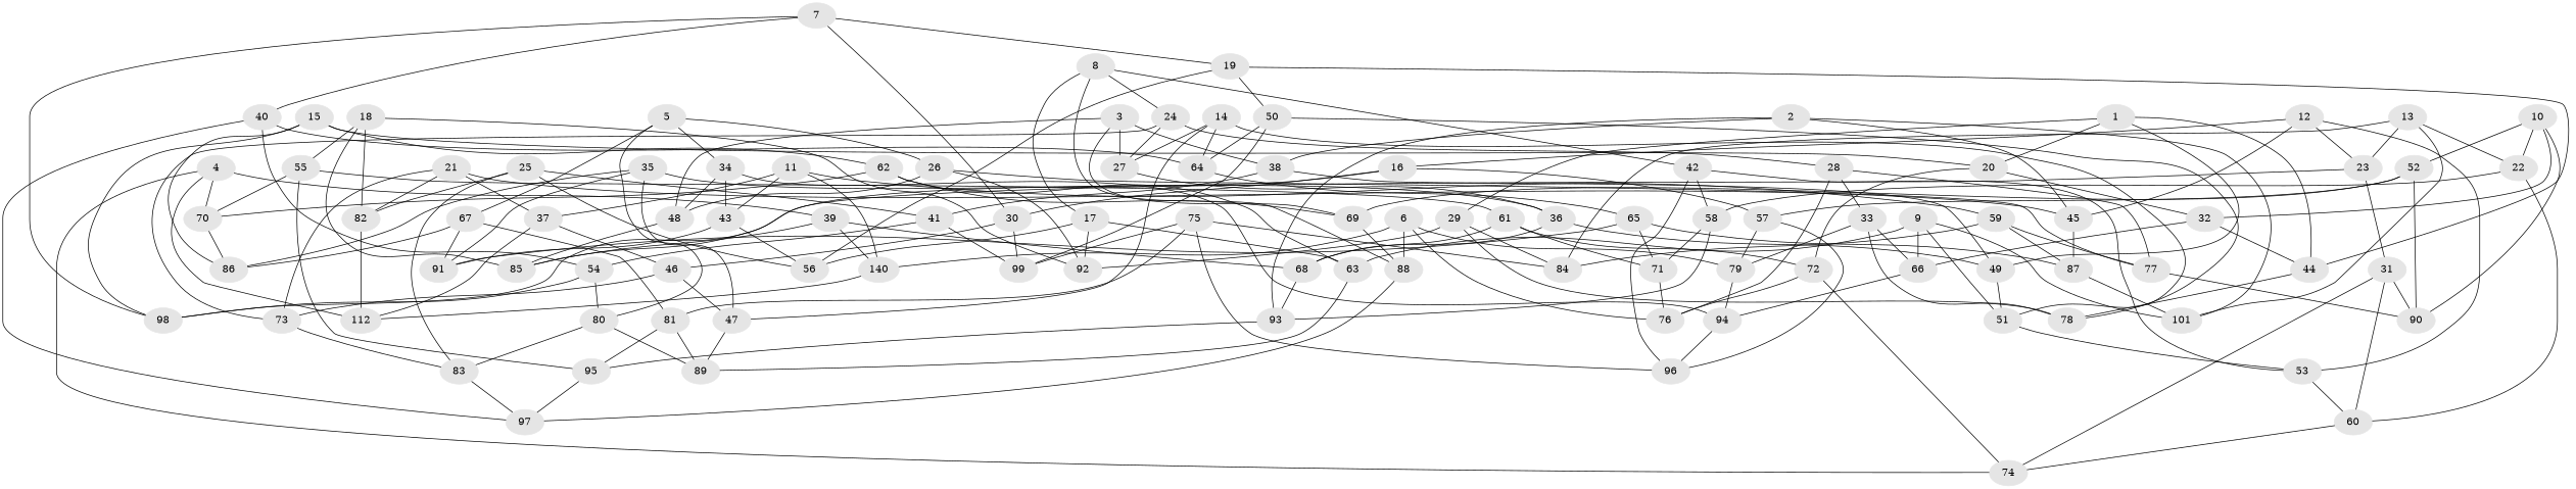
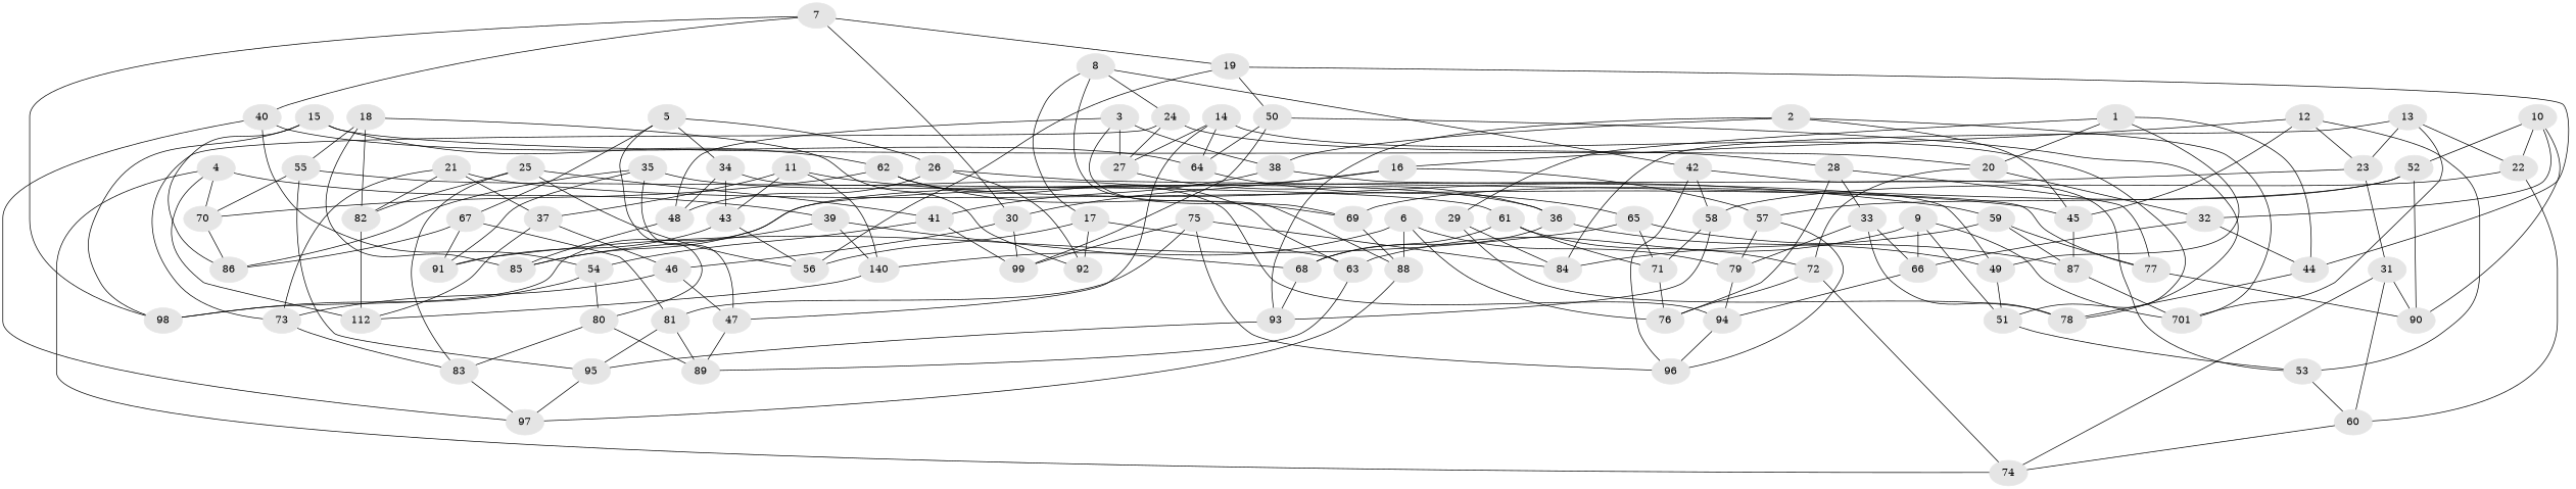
  graph {
    node [color=gray90 style=filled]
    1
    20
    29
    44
    49
    32
    72
    84
    92
    78
    51
    2
    38
    45
    93
-   101
+   101 [label=701]
    41
    87
    95
    3
    27
    48
    69
    36
    85
    88
    4
    39
    70
    74
    n31 [label=112]
    n32 [label=140]
    68
    86
    5
    26
    34
    67
    80
    77
    43
    94
    91
    81
    83
    89
    6
    76
    79
    97
    7
    19
    30
    40
    98
    56
    50
    46
    99
    64
    54
    8
    17
    24
    42
    63
    73
    28
    53
    58
    96
    9
    66
    10
    22
    52
    90
    60
    57
    11
    37
    59
    12
    16
    23
    31
    13
    14
    47
    65
    15
    62
    18
    55
    82
    61
    21
    71
    33
    25
    35
    75
    1 -- 20
    1 -- 29
    1 -- 44
    1 -- 49
    20 -- 32
    20 -- 72
    29 -- 84
-   29 -- 92
    29 -- 78
    44 -- 78
    49 -- 51
    32 -- 44
    32 -- 66
    72 -- 74
    72 -- 76
    51 -- 53
    2 -- 38
    2 -- 45
    2 -- 93
    2 -- 101
    38 -- 49
    38 -- 41
    45 -- 87
    93 -- 95
    41 -- 99
    41 -- 54
    87 -- 101
    95 -- 97
    3 -- 38
    3 -- 27
    3 -- 48
    3 -- 69
    27 -- 36
    48 -- 85
    69 -- 88
    36 -- 49
    36 -- 68
    88 -- 97
    4 -- 39
    4 -- 70
    4 -- 74
    4 -- n31
    39 -- 85
    39 -- n32
    39 -- 68
    70 -- 86
    n32 -- n31
    68 -- 93
    5 -- 26
    5 -- 34
    5 -- 67
    5 -- 80
    26 -- 92
    26 -- 48
    26 -- 77
    34 -- 48
    34 -- 43
    34 -- 94
    67 -- 86
    67 -- 91
    67 -- 81
    80 -- 83
    80 -- 89
    77 -- 90
    43 -- 91
    43 -- 56
    94 -- 96
    81 -- 95
    81 -- 89
    83 -- 97
    6 -- 88
    6 -- n32
    6 -- 76
    6 -- 79
    79 -- 94
    7 -- 19
    7 -- 30
    7 -- 40
    7 -- 98
    19 -- 44
    19 -- 56
    19 -- 50
    30 -- 46
    30 -- 99
    40 -- 97
    40 -- 64
    40 -- 54
    50 -- 78
    50 -- 99
    50 -- 64
    46 -- 73
    46 -- 47
    64 -- 65
    54 -- 80
    54 -- 98
    8 -- 88
    8 -- 17
    8 -- 24
    8 -- 42
    17 -- 92
    17 -- 56
    17 -- 63
    24 -- 27
    24 -- 73
    24 -- 28
    42 -- 53
    42 -- 58
    42 -- 96
    63 -- 89
    73 -- 83
    28 -- 77
    28 -- 76
    28 -- 33
    53 -- 60
    58 -- 93
    58 -- 71
    9 -- 51
    9 -- 101
    9 -- 63
    9 -- 66
    66 -- 94
    10 -- 32
    10 -- 22
    10 -- 52
    10 -- 90
    22 -- 58
    22 -- 60
    52 -- 69
    52 -- 90
    52 -- 57
    60 -- 74
    57 -- 79
    57 -- 96
    11 -- n32
    11 -- 43
    11 -- 37
    11 -- 59
    37 -- n31
    37 -- 46
    59 -- 84
    59 -- 87
    59 -- 77
    12 -- 45
    12 -- 53
    12 -- 16
    12 -- 23
    16 -- 30
    16 -- 98
    16 -- 57
    23 -- 85
    23 -- 31
    31 -- 74
    31 -- 90
    31 -- 60
    13 -- 84
    13 -- 101
    13 -- 22
    13 -- 23
    14 -- 51
    14 -- 27
    14 -- 64
    14 -- 47
    47 -- 89
    65 -- 87
    65 -- 91
    65 -- 71
    15 -- 20
    15 -- 86
    15 -- 98
    15 -- 62
    62 -- 69
    62 -- 70
    62 -- 63
    18 -- 92
    18 -- 85
    18 -- 55
    18 -- 82
    55 -- 95
    55 -- 70
    55 -- 61
    82 -- n31
    61 -- 72
    61 -- 68
    61 -- 71
    21 -- 45
    21 -- 73
    21 -- 37
    21 -- 82
    71 -- 76
    33 -- 78
    33 -- 79
    33 -- 66
    25 -- 41
    25 -- 83
    25 -- 56
    25 -- 82
    35 -- 36
    35 -- 86
    35 -- 91
    35 -- 47
    75 -- 84
    75 -- 81
    75 -- 99
    75 -- 96
  }
